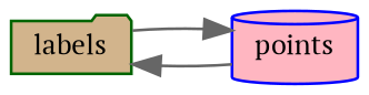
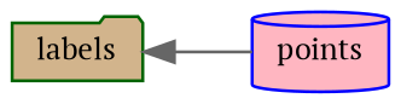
  digraph {
    rankdir=LR
    fontname="PT Serif"
    node [fontname="PT Serif" fontsize=10 style=filled]
    edge [color=gray40 dir=back fontname="PT Serif" fontsize=10 labelfontname=FreeSans labelfontsize=10 style=solid]
    n1 [color=darkgreen fillcolor=tan fontcolor=black height=0.2 label=labels shape=folder width=0.4]
    n2 [color=blue height=0.2 label=points shape=cylinder width=0.4 fillcolor=lightpink]
    n1 -> n2
-   n2 -> n1
  }
